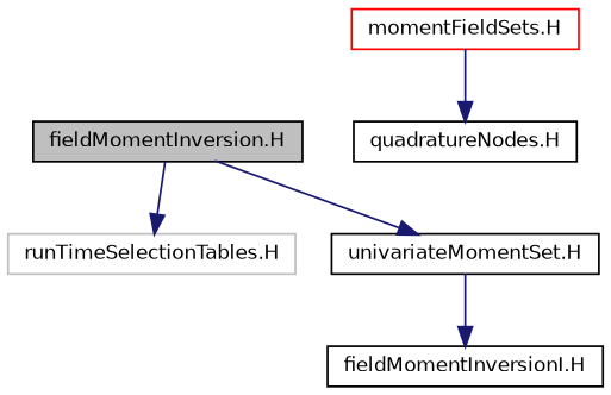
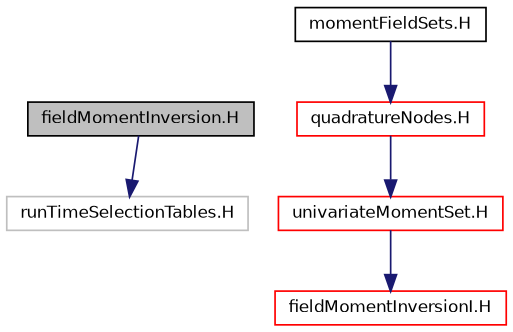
  digraph {
    node [color=red fontname=Helvetica fontsize=10 shape=record]
    edge [color=midnightblue fontname=Helvetica fontsize=10 labelfontname=Helvetica labelfontsize=10 style=solid]
    n1 [color=black fillcolor=grey75 fontcolor=black height=0.2 label="fieldMomentInversion.H" style=filled width=0.4]
    n2 [color=grey75 height=0.2 label="runTimeSelectionTables.H" width=0.4]
-   n3 [color=black height=0.2 label="univariateMomentSet.H" width=0.4]
-   n4 [color=black height=0.2 label="quadratureNodes.H" width=0.4]
-   n5 [color=black height=0.2 label="fieldMomentInversionI.H" width=0.4]
-   n6 [height=0.2 label="momentFieldSets.H" width=0.4]
+   n3 [height=0.2 label="univariateMomentSet.H" width=0.4]
+   n4 [height=0.2 label="quadratureNodes.H" width=0.4]
+   n5 [height=0.2 label="fieldMomentInversionI.H" width=0.4]
+   n6 [color=black height=0.2 label="momentFieldSets.H" width=0.4]
    n1 -> n2
-   n1 -> n3
+   n4 -> n3
    n3 -> n5
    n6 -> n4
  }
